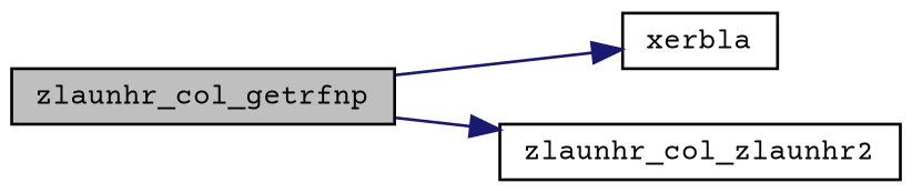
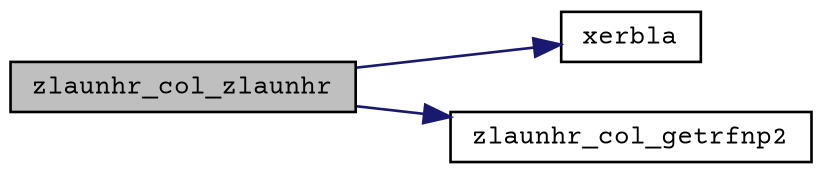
  digraph {
    fontname="Courier Prime"
    rankdir=LR
    node [color=black fillcolor=white fontname="Courier Prime" fontsize=10 shape=record style=filled]
    edge [color=midnightblue fontname="Courier Prime" fontsize=10 labelfontname=Helvetica labelfontsize=10 style=solid]
-   n1 [fillcolor=grey75 fontcolor=black height=0.2 label=zlaunhr_col_getrfnp width=0.4]
+   n1 [fillcolor=grey75 fontcolor=black height=0.2 label=zlaunhr_col_zlaunhr width=0.4]
    n2 [height=0.2 label=xerbla width=0.4]
-   n3 [height=0.2 label=zlaunhr_col_zlaunhr2 width=0.4]
+   n3 [height=0.2 label=zlaunhr_col_getrfnp2 width=0.4]
    n1 -> n2
    n1 -> n3
  }
